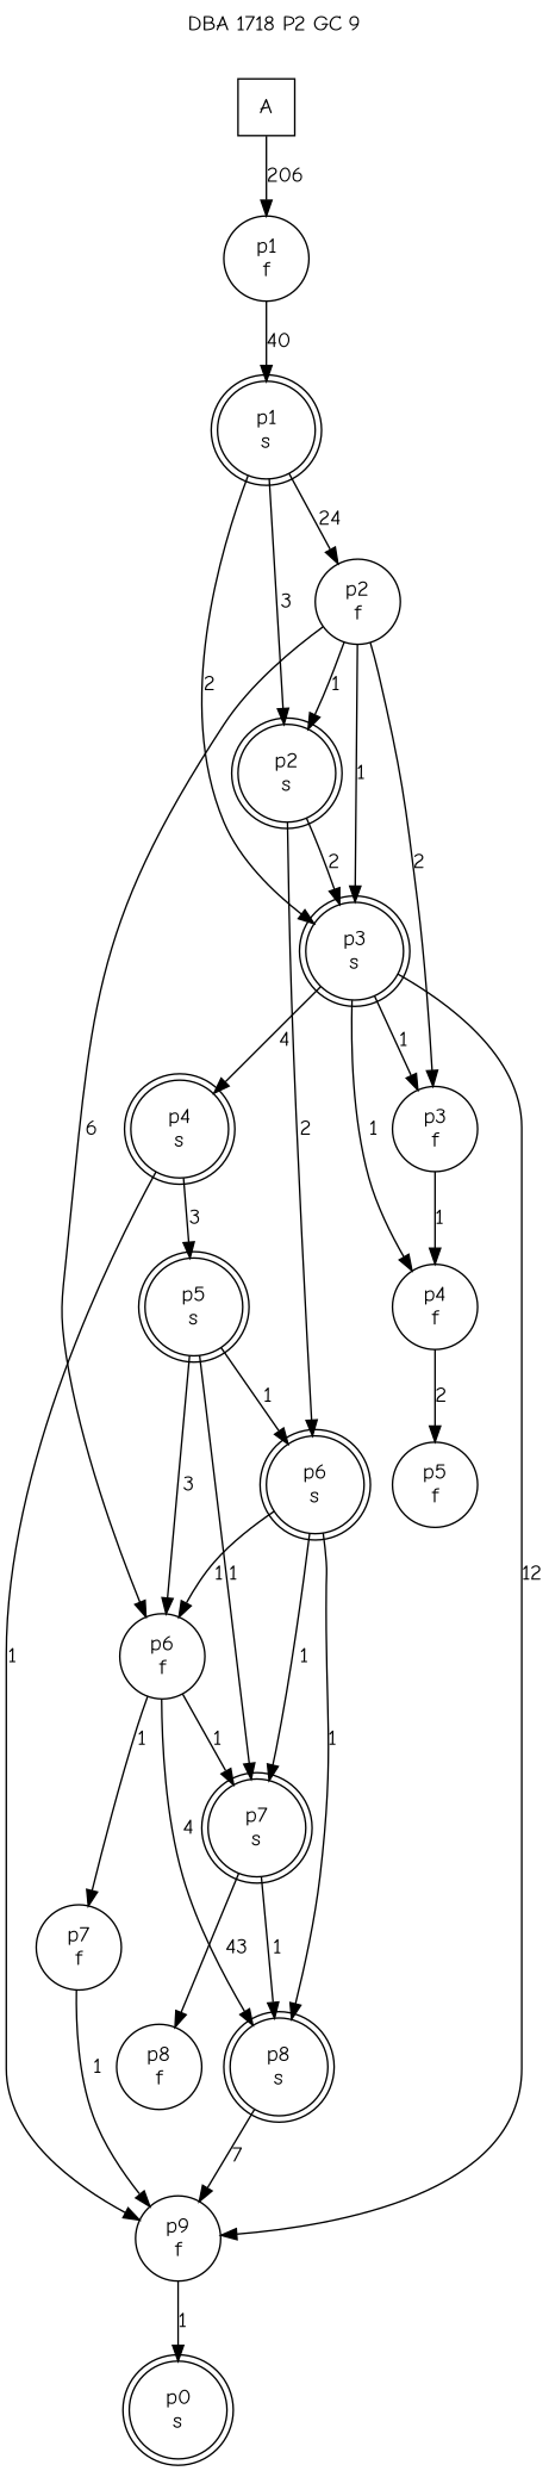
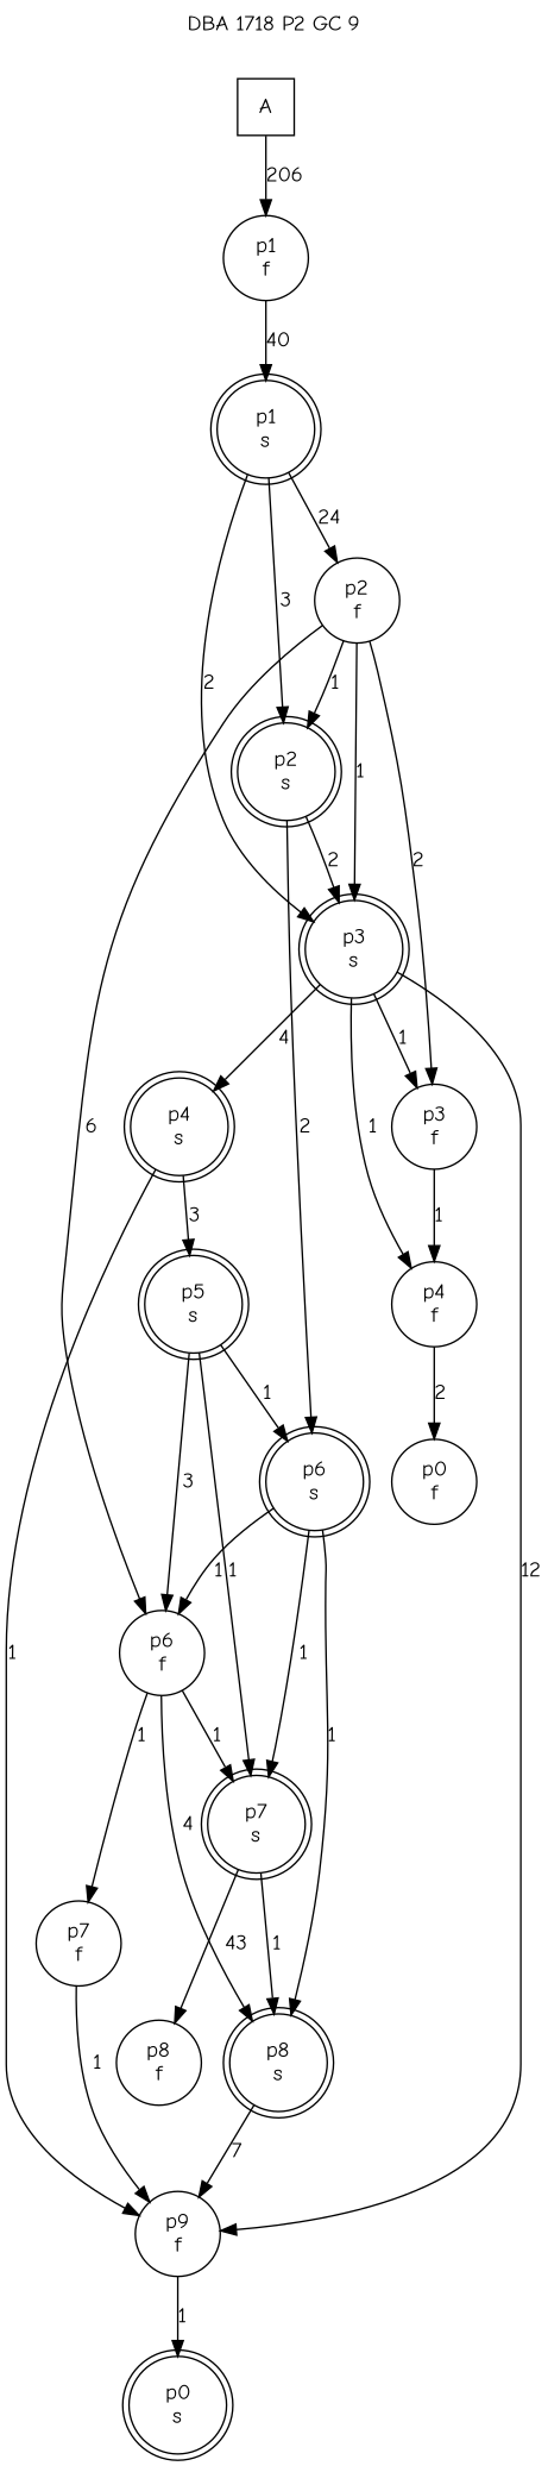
  digraph {
    fontname="Comic Neue"
    label=" DBA 1718 P2 GC 9 "
    labelloc=tl
    rankdir=TB
    node [fontname="Comic Neue" shape=circle]
    edge [fontname="Comic Neue"]
    n1 [label=A shape=square]
    n2 [label="p1\nf"]
    n3 [label="p1\ns" shape=doublecircle]
    n4 [label="p2\nf"]
    n5 [label="p3\ns" shape=doublecircle]
    n6 [label="p2\ns" shape=doublecircle]
    n7 [label="p3\nf"]
    n8 [label="p6\nf"]
    n9 [label="p4\nf"]
    n10 [label="p4\ns" shape=doublecircle]
    n11 [label="p9\nf"]
    n12 [label="p6\ns" shape=doublecircle]
    n13 [label="p7\ns" shape=doublecircle]
    n14 [label="p8\ns" shape=doublecircle]
    n15 [label="p7\nf"]
-   n16 [label="p5\nf"]
+   n16 [label="p0\nf"]
    n17 [label="p5\ns" shape=doublecircle]
    n18 [label="p0\ns" shape=doublecircle]
    n19 [label="p8\nf"]
    n1 -> n2 [label=206]
    n2 -> n3 [label=40]
    n3 -> n4 [label=24]
    n3 -> n5 [label=2]
    n3 -> n6 [label=3]
    n4 -> n5 [label=1]
    n4 -> n6 [label=1]
    n4 -> n7 [label=2]
    n4 -> n8 [label=6]
    n5 -> n7 [label=1]
    n5 -> n9 [label=1]
    n5 -> n10 [label=4]
    n5 -> n11 [label=12]
    n6 -> n5 [label=2]
    n6 -> n12 [label=2]
    n7 -> n9 [label=1]
    n8 -> n13 [label=1]
    n8 -> n14 [label=4]
    n8 -> n15 [label=1]
    n9 -> n16 [label=2]
    n10 -> n11 [label=1]
    n10 -> n17 [label=3]
    n11 -> n18 [label=1]
    n12 -> n8 [label=1]
    n12 -> n13 [label=1]
    n12 -> n14 [label=1]
    n13 -> n14 [label=1]
    n13 -> n19 [label=43]
    n14 -> n11 [label=7]
    n15 -> n11 [label=1]
    n17 -> n8 [label=3]
    n17 -> n12 [label=1]
    n17 -> n13 [label=1]
  }
